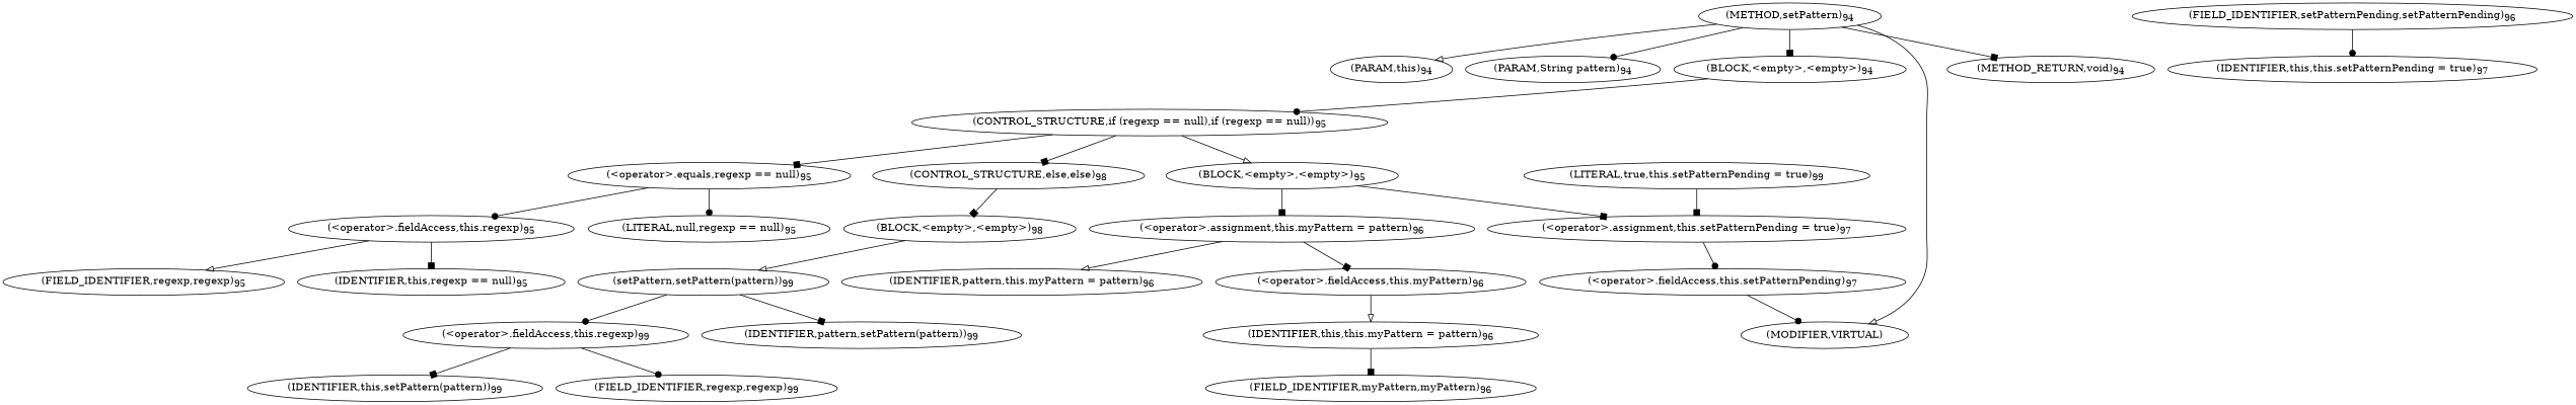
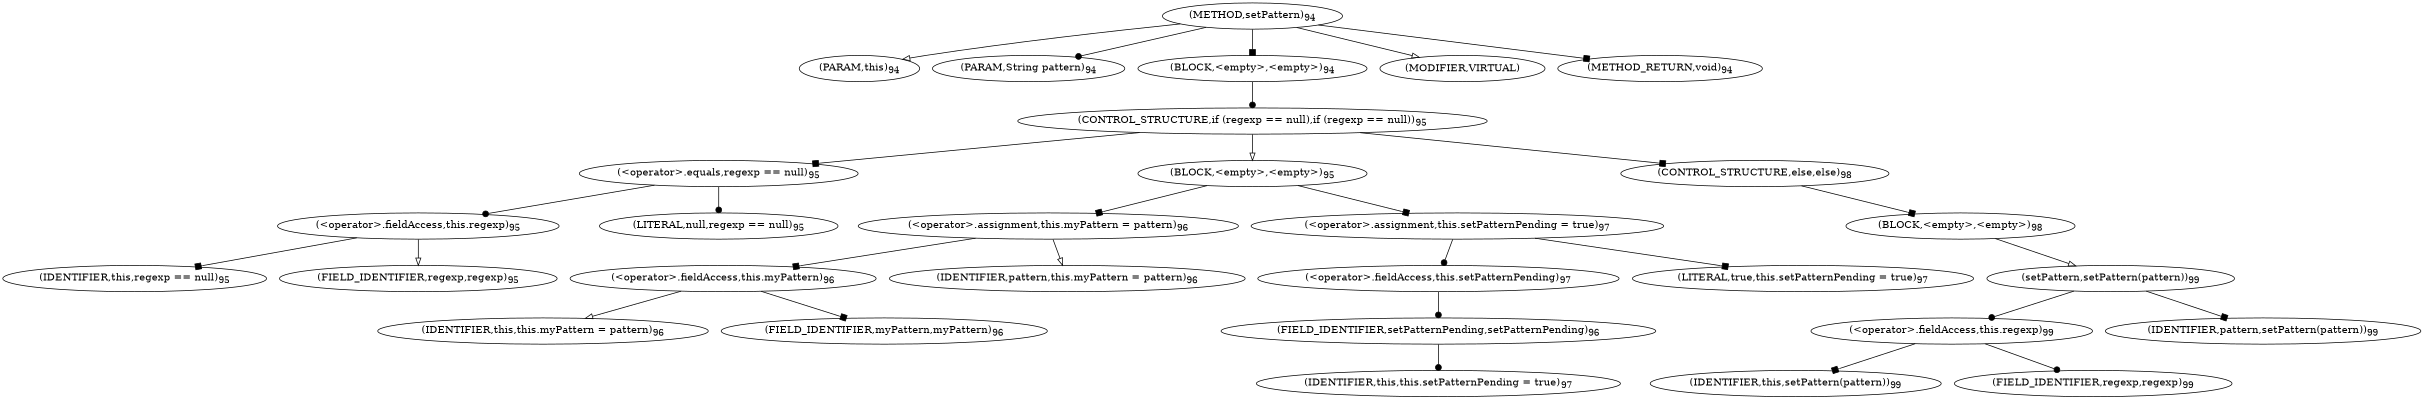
  digraph {
    edge [arrowhead=box]
    n1 [label=<(METHOD,setPattern)<SUB>94</SUB>>]
    n2 [label=<(PARAM,this)<SUB>94</SUB>>]
    n3 [label=<(PARAM,String pattern)<SUB>94</SUB>>]
    n4 [label=<(BLOCK,&lt;empty&gt;,&lt;empty&gt;)<SUB>94</SUB>>]
    n5 [label=<(MODIFIER,VIRTUAL)>]
    n6 [label=<(METHOD_RETURN,void)<SUB>94</SUB>>]
    n7 [label=<(CONTROL_STRUCTURE,if (regexp == null),if (regexp == null))<SUB>95</SUB>>]
    n8 [label=<(&lt;operator&gt;.equals,regexp == null)<SUB>95</SUB>>]
    n9 [label=<(BLOCK,&lt;empty&gt;,&lt;empty&gt;)<SUB>95</SUB>>]
    n10 [label=<(CONTROL_STRUCTURE,else,else)<SUB>98</SUB>>]
    n11 [label=<(&lt;operator&gt;.fieldAccess,this.regexp)<SUB>95</SUB>>]
    n12 [label=<(LITERAL,null,regexp == null)<SUB>95</SUB>>]
    n13 [label=<(&lt;operator&gt;.assignment,this.myPattern = pattern)<SUB>96</SUB>>]
    n14 [label=<(&lt;operator&gt;.assignment,this.setPatternPending = true)<SUB>97</SUB>>]
    n15 [label=<(BLOCK,&lt;empty&gt;,&lt;empty&gt;)<SUB>98</SUB>>]
    n16 [label=<(IDENTIFIER,this,regexp == null)<SUB>95</SUB>>]
    n17 [label=<(FIELD_IDENTIFIER,regexp,regexp)<SUB>95</SUB>>]
    n18 [label=<(&lt;operator&gt;.fieldAccess,this.myPattern)<SUB>96</SUB>>]
    n19 [label=<(IDENTIFIER,pattern,this.myPattern = pattern)<SUB>96</SUB>>]
    n20 [label=<(&lt;operator&gt;.fieldAccess,this.setPatternPending)<SUB>97</SUB>>]
-   n21 [label=<(LITERAL,true,this.setPatternPending = true)<SUB>99</SUB>>]
+   n21 [label=<(LITERAL,true,this.setPatternPending = true)<SUB>97</SUB>>]
    n22 [label=<(IDENTIFIER,this,this.myPattern = pattern)<SUB>96</SUB>>]
    n23 [label=<(FIELD_IDENTIFIER,myPattern,myPattern)<SUB>96</SUB>>]
    n24 [label=<(FIELD_IDENTIFIER,setPatternPending,setPatternPending)<SUB>96</SUB>>]
    n25 [label=<(IDENTIFIER,this,this.setPatternPending = true)<SUB>97</SUB>>]
    n26 [label=<(setPattern,setPattern(pattern))<SUB>99</SUB>>]
    n27 [label=<(&lt;operator&gt;.fieldAccess,this.regexp)<SUB>99</SUB>>]
    n28 [label=<(IDENTIFIER,pattern,setPattern(pattern))<SUB>99</SUB>>]
    n29 [label=<(IDENTIFIER,this,setPattern(pattern))<SUB>99</SUB>>]
    n30 [label=<(FIELD_IDENTIFIER,regexp,regexp)<SUB>99</SUB>>]
    n1 -> n2 [arrowhead=onormal]
    n1 -> n3 [arrowhead=dot]
    n1 -> n4
    n1 -> n5 [arrowhead=onormal]
    n1 -> n6
    n4 -> n7 [arrowhead=dot]
    n7 -> n8
    n7 -> n9 [arrowhead=onormal]
    n7 -> n10
    n8 -> n11 [arrowhead=dot]
    n8 -> n12 [arrowhead=dot]
    n9 -> n13
    n9 -> n14
    n10 -> n15
    n11 -> n16
    n11 -> n17 [arrowhead=onormal]
    n13 -> n18
    n13 -> n19 [arrowhead=onormal]
    n14 -> n20 [arrowhead=dot]
-   n21 -> n14
+   n14 -> n21
    n15 -> n26 [arrowhead=onormal]
    n18 -> n22 [arrowhead=onormal]
-   n22 -> n23
-   n20 -> n5 [arrowhead=dot]
+   n18 -> n23
+   n20 -> n24 [arrowhead=dot]
    n24 -> n25 [arrowhead=dot]
    n26 -> n27 [arrowhead=dot]
    n26 -> n28
    n27 -> n29
    n27 -> n30 [arrowhead=dot]
  }
